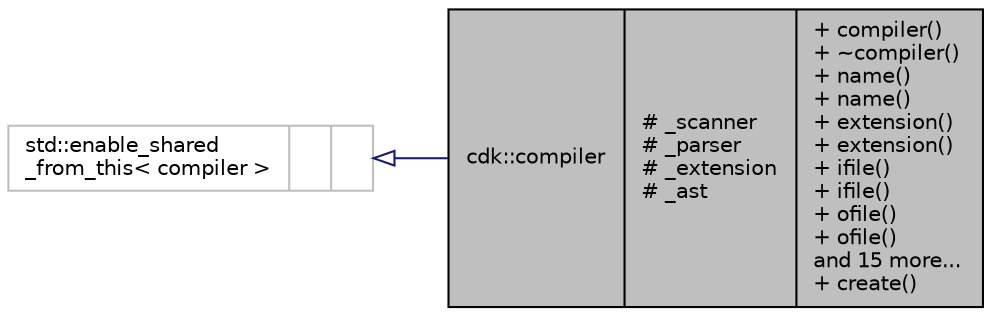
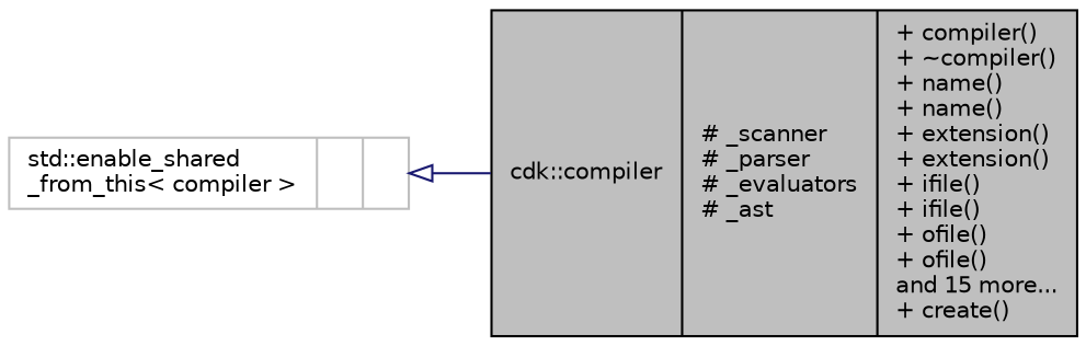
  digraph {
    rankdir=LR
    node [fontname=Helvetica fontsize=10 shape=record style=filled]
-   n1 [color=black fillcolor=grey75 fontcolor=black height=0.2 label="{cdk::compiler\n|# _scanner\l# _parser\l# _extension\l# _ast\l|+ compiler()\l+ ~compiler()\l+ name()\l+ name()\l+ extension()\l+ extension()\l+ ifile()\l+ ifile()\l+ ofile()\l+ ofile()\land 15 more...\l+ create()\l}" width=0.4]
+   n1 [color=black fillcolor=grey75 fontcolor=black height=0.2 label="{cdk::compiler\n|# _scanner\l# _parser\l# _evaluators\l# _ast\l|+ compiler()\l+ ~compiler()\l+ name()\l+ name()\l+ extension()\l+ extension()\l+ ifile()\l+ ifile()\l+ ofile()\l+ ofile()\land 15 more...\l+ create()\l}" width=0.4]
    n2 [color=grey75 fillcolor=white height=0.2 label="{std::enable_shared\l_from_this\< compiler \>\n||}" width=0.4]
    n2 -> n1 [arrowtail=onormal color=midnightblue dir=back fontname=Helvetica fontsize=10 labelfontname=Helvetica labelfontsize=10 style=solid]
  }
